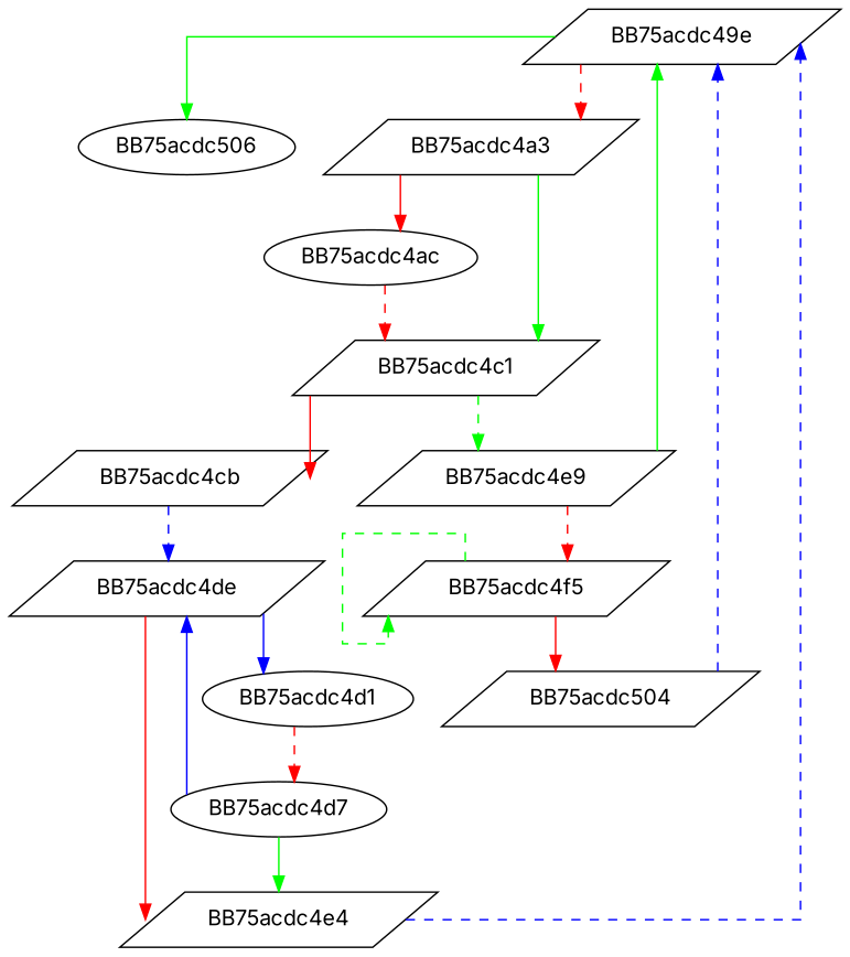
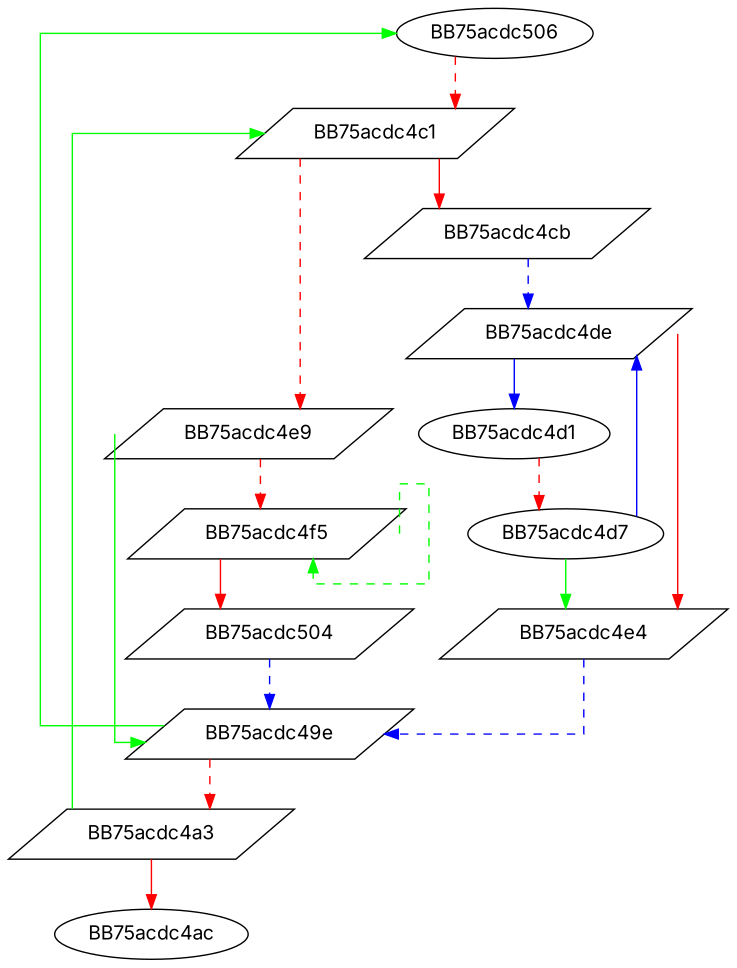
  digraph {
    fontname=Inter
    splines=ortho
    node [fontname=Inter shape=parallelogram]
    edge [color=red fontname=Inter style=solid]
    BB75acdc506 [shape=ellipse]
    BB75acdc49e
    BB75acdc4a3
    BB75acdc4c1
    BB75acdc4ac [shape=ellipse]
    BB75acdc4e9
    BB75acdc4cb
    BB75acdc4f5
    BB75acdc4de
    BB75acdc504
    BB75acdc4d1 [shape=ellipse]
    BB75acdc4e4
    BB75acdc4d7 [shape=ellipse]
    BB75acdc49e -> BB75acdc506 [color=green]
    BB75acdc49e -> BB75acdc4a3 [style=dashed]
    BB75acdc4a3 -> BB75acdc4c1 [color=green]
    BB75acdc4a3 -> BB75acdc4ac
-   BB75acdc4c1 -> BB75acdc4e9 [color=green style=dashed]
+   BB75acdc4c1 -> BB75acdc4e9 [style=dashed]
    BB75acdc4c1 -> BB75acdc4cb
-   BB75acdc4ac -> BB75acdc4c1 [style=dashed]
+   BB75acdc506 -> BB75acdc4c1 [style=dashed]
    BB75acdc4e9 -> BB75acdc49e [color=green]
    BB75acdc4e9 -> BB75acdc4f5 [style=dashed]
    BB75acdc4cb -> BB75acdc4de [color=blue style=dashed]
    BB75acdc4f5 -> BB75acdc4f5 [color=green style=dashed]
    BB75acdc4f5 -> BB75acdc504
    BB75acdc4de -> BB75acdc4d1 [color=blue]
    BB75acdc4de -> BB75acdc4e4
    BB75acdc504 -> BB75acdc49e [color=blue style=dashed]
    BB75acdc4d1 -> BB75acdc4d7 [style=dashed]
    BB75acdc4e4 -> BB75acdc49e [color=blue style=dashed]
    BB75acdc4d7 -> BB75acdc4de [color=blue]
    BB75acdc4d7 -> BB75acdc4e4 [color=green]
  }
